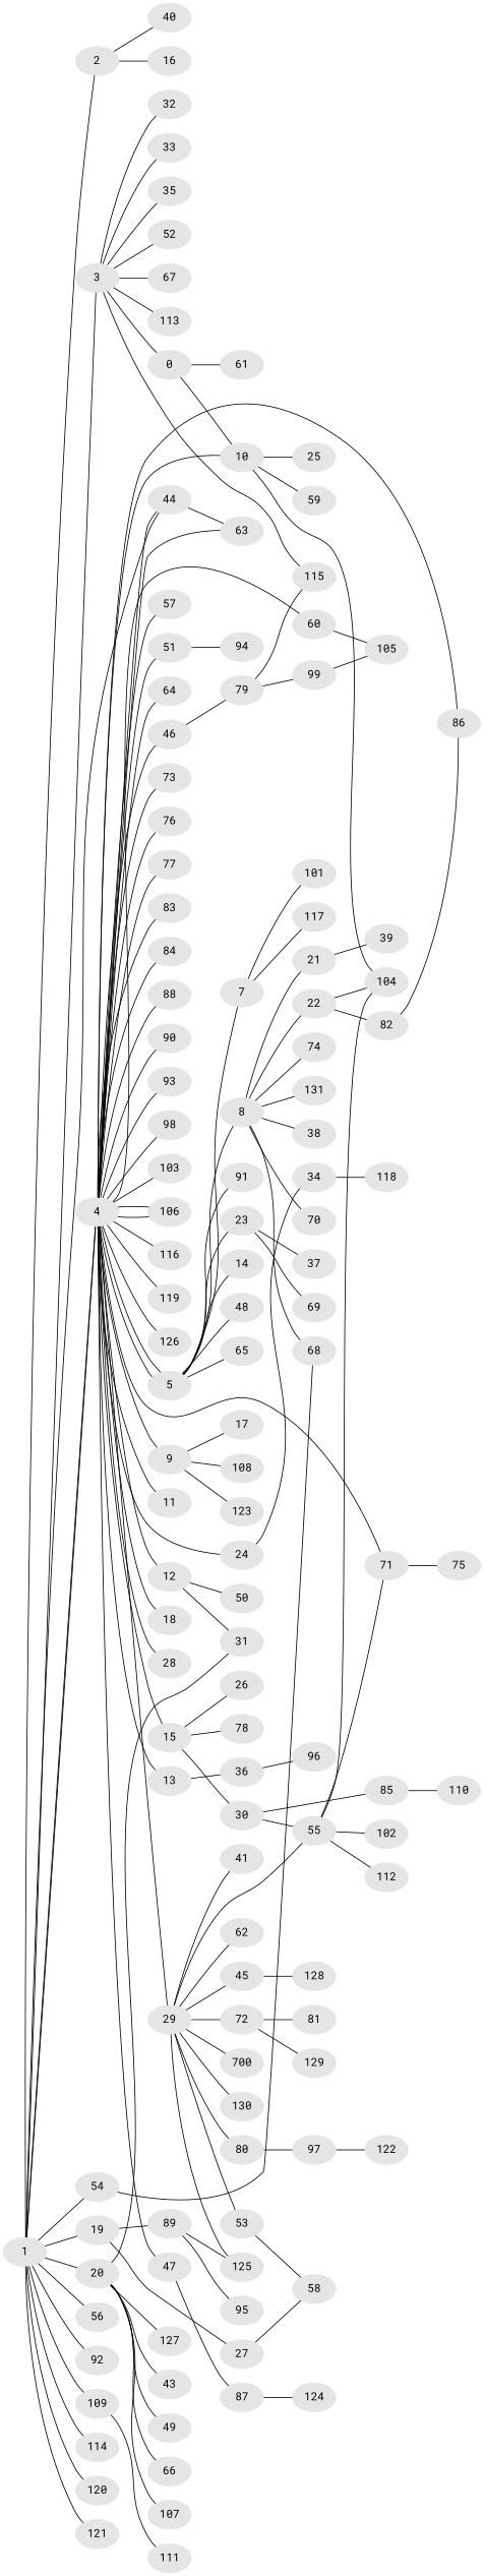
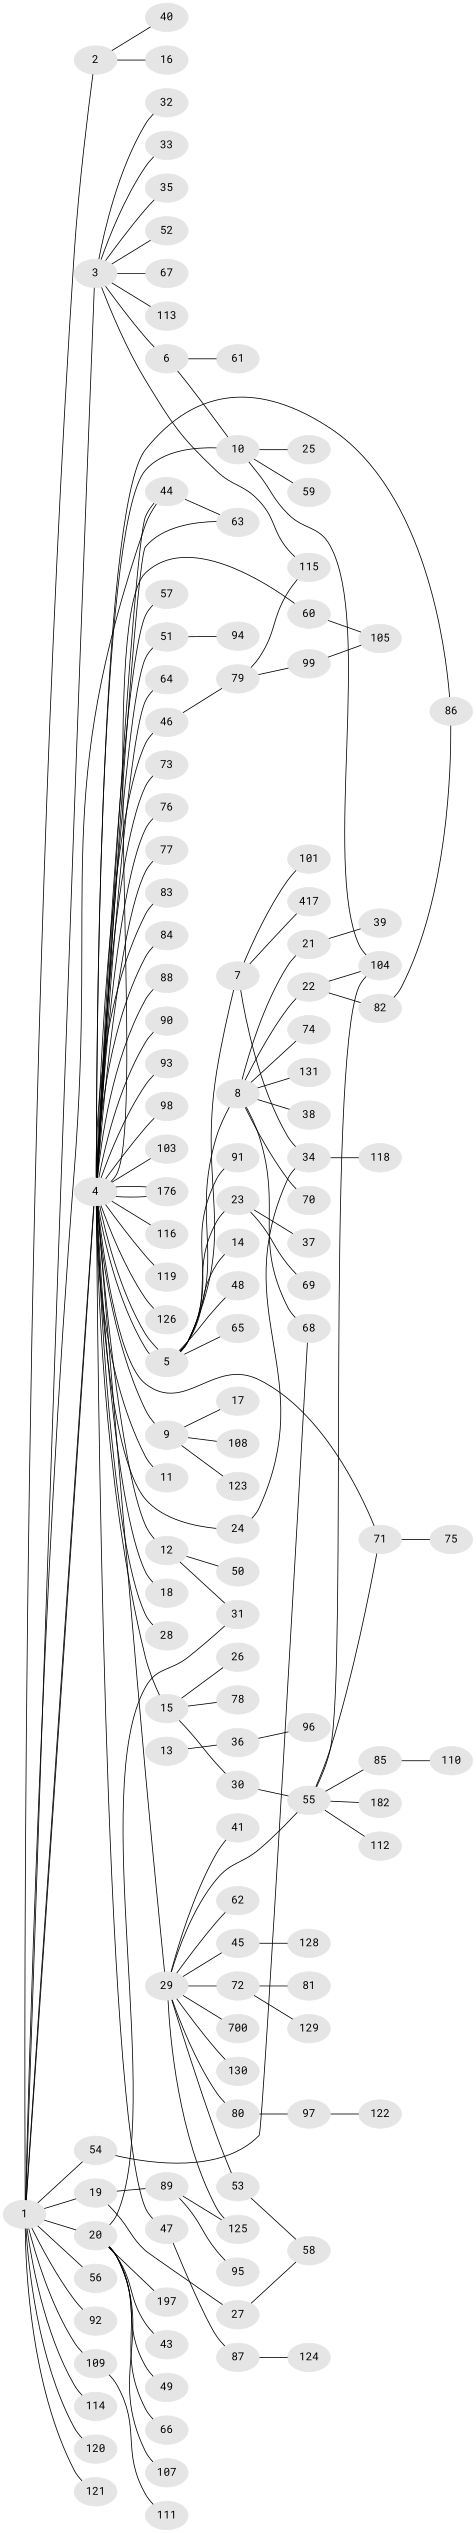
  graph {
    fontname="Roboto Mono"
    rankdir=LR
    node [color=gray90 fontname="Roboto Mono" style=filled]
    edge [fontname="Roboto Mono"]
    1
    2
    3
    4
    19
    20
    44
    54
    56
    92
    109
    114
    120
    121
    16
    40
-   6 [label=0]
+   6
    32
    33
    35
    52
    67
    113
    115
    5
    9
    10
    11
    12
    13
    15
    18
    24
    28
    29
    46
    47
    51
    57
    60
    63
    64
    71
    73
    76
    77
    83
    84
    86
    88
    90
    93
    98
    103
-   106
+   106 [label=176]
    116
    119
    126
    27
    89
    31
    43
    49
    66
    107
-   127
+   127 [label=197]
    68
    111
    61
    7
    8
    14
    23
    48
    65
    91
    17
    108
    123
    25
    59
    104
    50
    36
    26
    30
    78
    34
    41
    45
    53
    55
    62
    72
    80
    n96 [label=700]
    125
    130
    79
    87
    94
    105
    75
    101
-   117
+   117 [label=417]
    21
    22
    38
    70
    74
    131
    37
    69
    118
    39
    82
    96
    58
    95
    128
    85
-   102
+   102 [label=182]
    112
    81
    129
    97
    99
    124
    110
    122
    1 -- 2
    1 -- 3
    1 -- 4
    1 -- 4
    1 -- 19
    1 -- 20
    1 -- 44
    1 -- 54
    1 -- 56
    1 -- 92
    1 -- 109
    1 -- 114
    1 -- 120
    1 -- 121
    2 -- 16
    2 -- 40
    3 -- 6
    3 -- 32
    3 -- 33
    3 -- 35
    3 -- 52
    3 -- 67
    3 -- 113
    3 -- 115
    4 -- 44
    4 -- 5
    4 -- 5
    4 -- 9
    4 -- 10
    4 -- 11
    4 -- 12
-   4 -- 13
    4 -- 15
    4 -- 18
    4 -- 24
    4 -- 28
    4 -- 29
    4 -- 46
    4 -- 47
    4 -- 51
    4 -- 57
    4 -- 60
    4 -- 63
    4 -- 64
    4 -- 71
    4 -- 73
    4 -- 76
    4 -- 77
    4 -- 83
    4 -- 84
    4 -- 86
    4 -- 88
    4 -- 90
    4 -- 93
    4 -- 98
    4 -- 103
    4 -- 106
    4 -- 106
    4 -- 116
    4 -- 119
    4 -- 126
    19 -- 27
    19 -- 89
    20 -- 31
    20 -- 43
    20 -- 49
    20 -- 66
    20 -- 107
    20 -- 127
    44 -- 63
    54 -- 68
    109 -- 111
    6 -- 10
    6 -- 61
    5 -- 7
    5 -- 8
    5 -- 14
    5 -- 23
    5 -- 48
    5 -- 65
    5 -- 91
    9 -- 17
    9 -- 108
    9 -- 123
    10 -- 25
    10 -- 59
    10 -- 104
    12 -- 31
    12 -- 50
    13 -- 36
    15 -- 26
    15 -- 30
    15 -- 78
    24 -- 34
    29 -- 41
    29 -- 45
    29 -- 53
    29 -- 55
    29 -- 62
    29 -- 72
    29 -- 80
    29 -- n96
    29 -- 125
    29 -- 130
    46 -- 79
    47 -- 87
    51 -- 94
    60 -- 105
    71 -- 75
    27 -- 58
    89 -- 125
    89 -- 95
+   7 -- 34
    7 -- 101
    7 -- 117
    8 -- 68
    8 -- 21
    8 -- 22
    8 -- 38
    8 -- 70
    8 -- 74
    8 -- 131
    23 -- 37
    23 -- 69
    36 -- 96
    30 -- 55
    34 -- 118
    45 -- 128
    53 -- 58
    55 -- 71
    55 -- 104
-   30 -- 85
+   55 -- 85
    55 -- 102
    55 -- 112
    72 -- 81
    72 -- 129
    80 -- 97
    79 -- 115
    79 -- 99
    87 -- 124
    21 -- 39
    22 -- 104
    22 -- 82
    82 -- 86
    85 -- 110
    97 -- 122
    99 -- 105
  }
